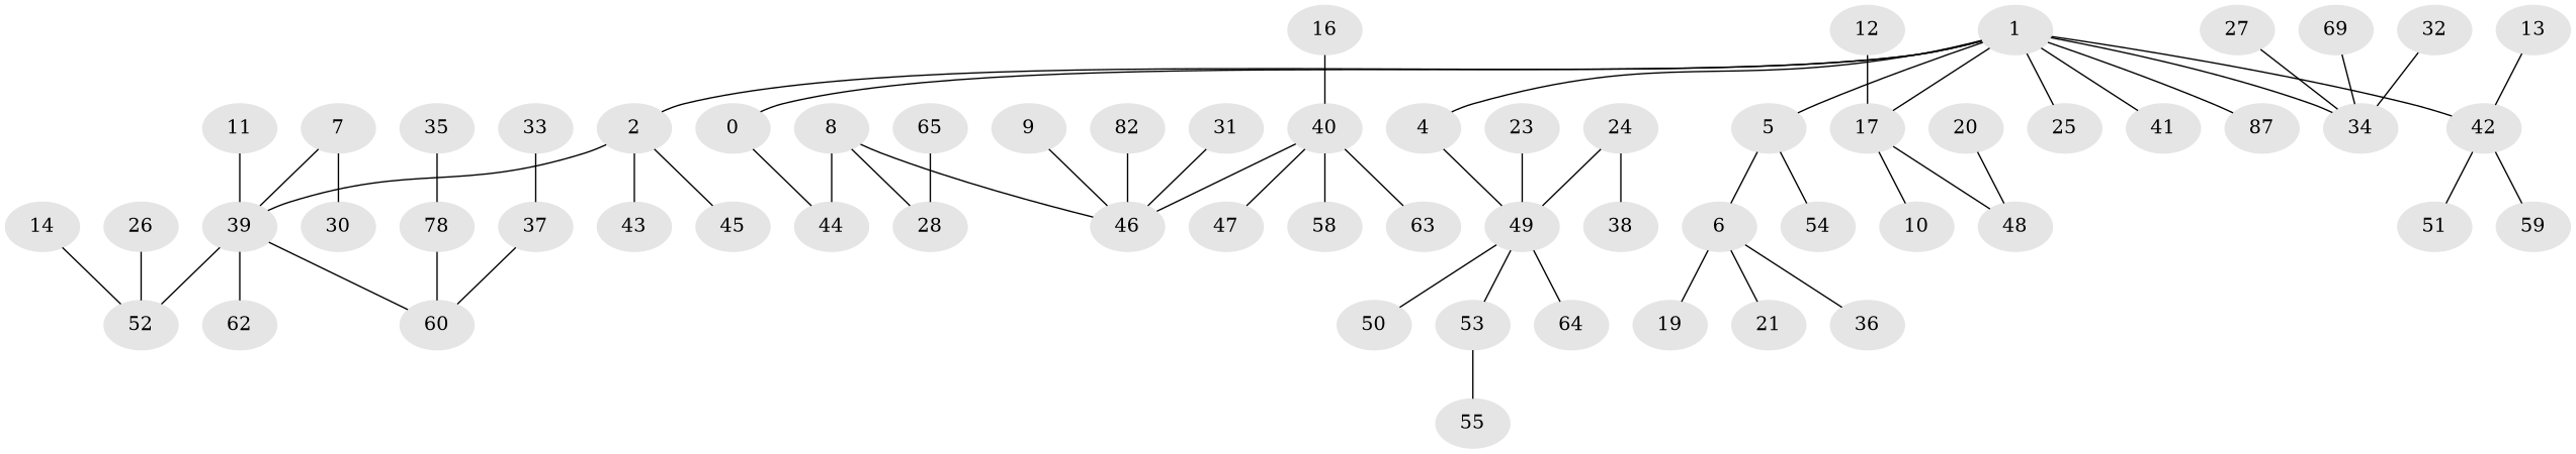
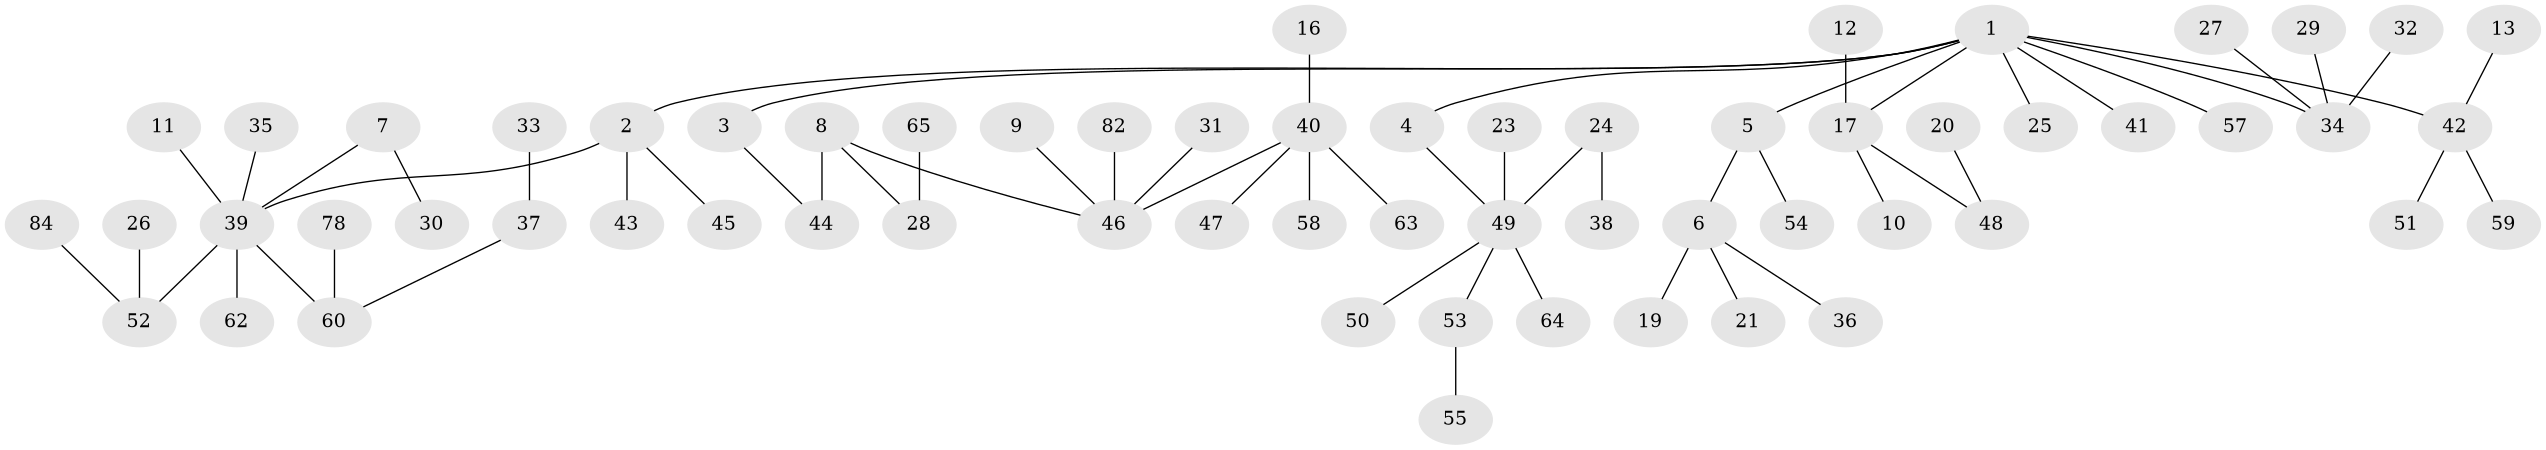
  graph {
    node [color=gray90 style=filled]
    edge [weight=1.0]
    1
    2
-   3 [label=0]
+   3
    4
    5
    17
    25
    34
    41
    42
-   57 [label=87]
+   57
    39
    43
    45
    44
    49
    6
    54
    10
    48
    51
    59
    52
    60
    62
    50
    53
    64
    19
    21
    36
    7
    30
    8
    28
    46
    9
    11
    12
    13
-   14
+   14 [label=84]
    n42 [label=65]
    16
    40
    47
    58
    63
    n48 [label=78]
    20
    n50 [label=82]
    23
    24
    38
    26
    27
-   29 [label=69]
+   29
    31
    32
    33
    37
    35
    55
    1 -- 2
    1 -- 3
    1 -- 4
    1 -- 5
    1 -- 17
    1 -- 25
    1 -- 34
    1 -- 41
    1 -- 42
    1 -- 57
    2 -- 39
    2 -- 43
    2 -- 45
    3 -- 44
    4 -- 49
    5 -- 6
    5 -- 54
    17 -- 10
    17 -- 48
    42 -- 51
    42 -- 59
    39 -- 52
    39 -- 60
    39 -- 62
    49 -- 50
    49 -- 53
    49 -- 64
    6 -- 19
    6 -- 21
    6 -- 36
    53 -- 55
    7 -- 39
    7 -- 30
    8 -- 44
    8 -- 28
    8 -- 46
    9 -- 46
    11 -- 39
    12 -- 17
    13 -- 42
    14 -- 52
    n42 -- 28
    16 -- 40
    40 -- 46
    40 -- 47
    40 -- 58
    40 -- 63
    n48 -- 60
    20 -- 48
    n50 -- 46
    23 -- 49
    24 -- 49
    24 -- 38
    26 -- 52
    27 -- 34
    29 -- 34
    31 -- 46
    32 -- 34
    33 -- 37
    37 -- 60
-   35 -- n48
+   35 -- 39
  }
